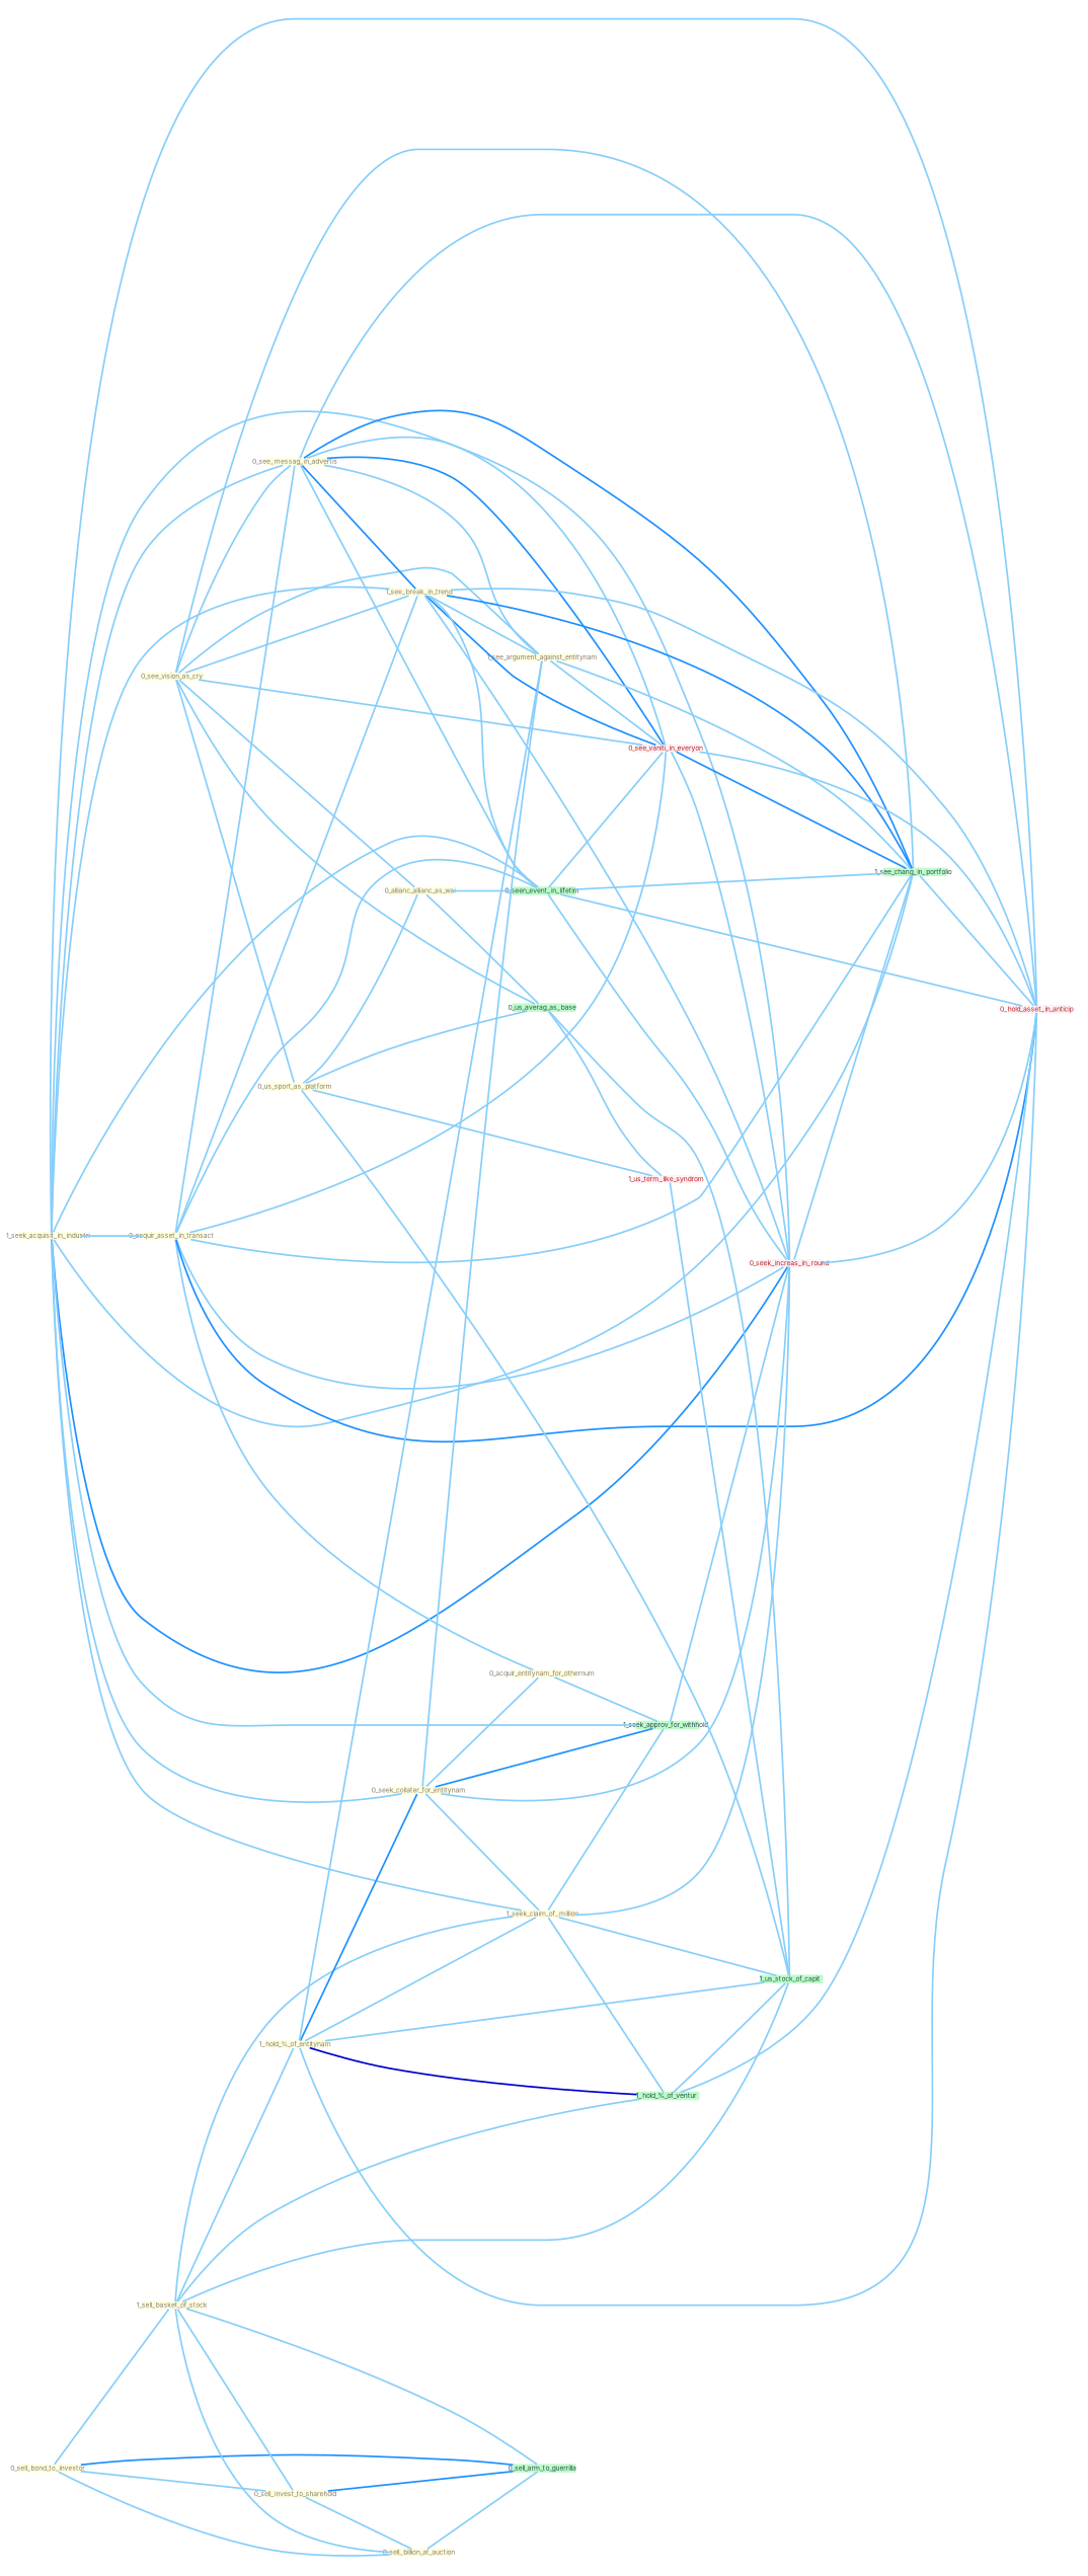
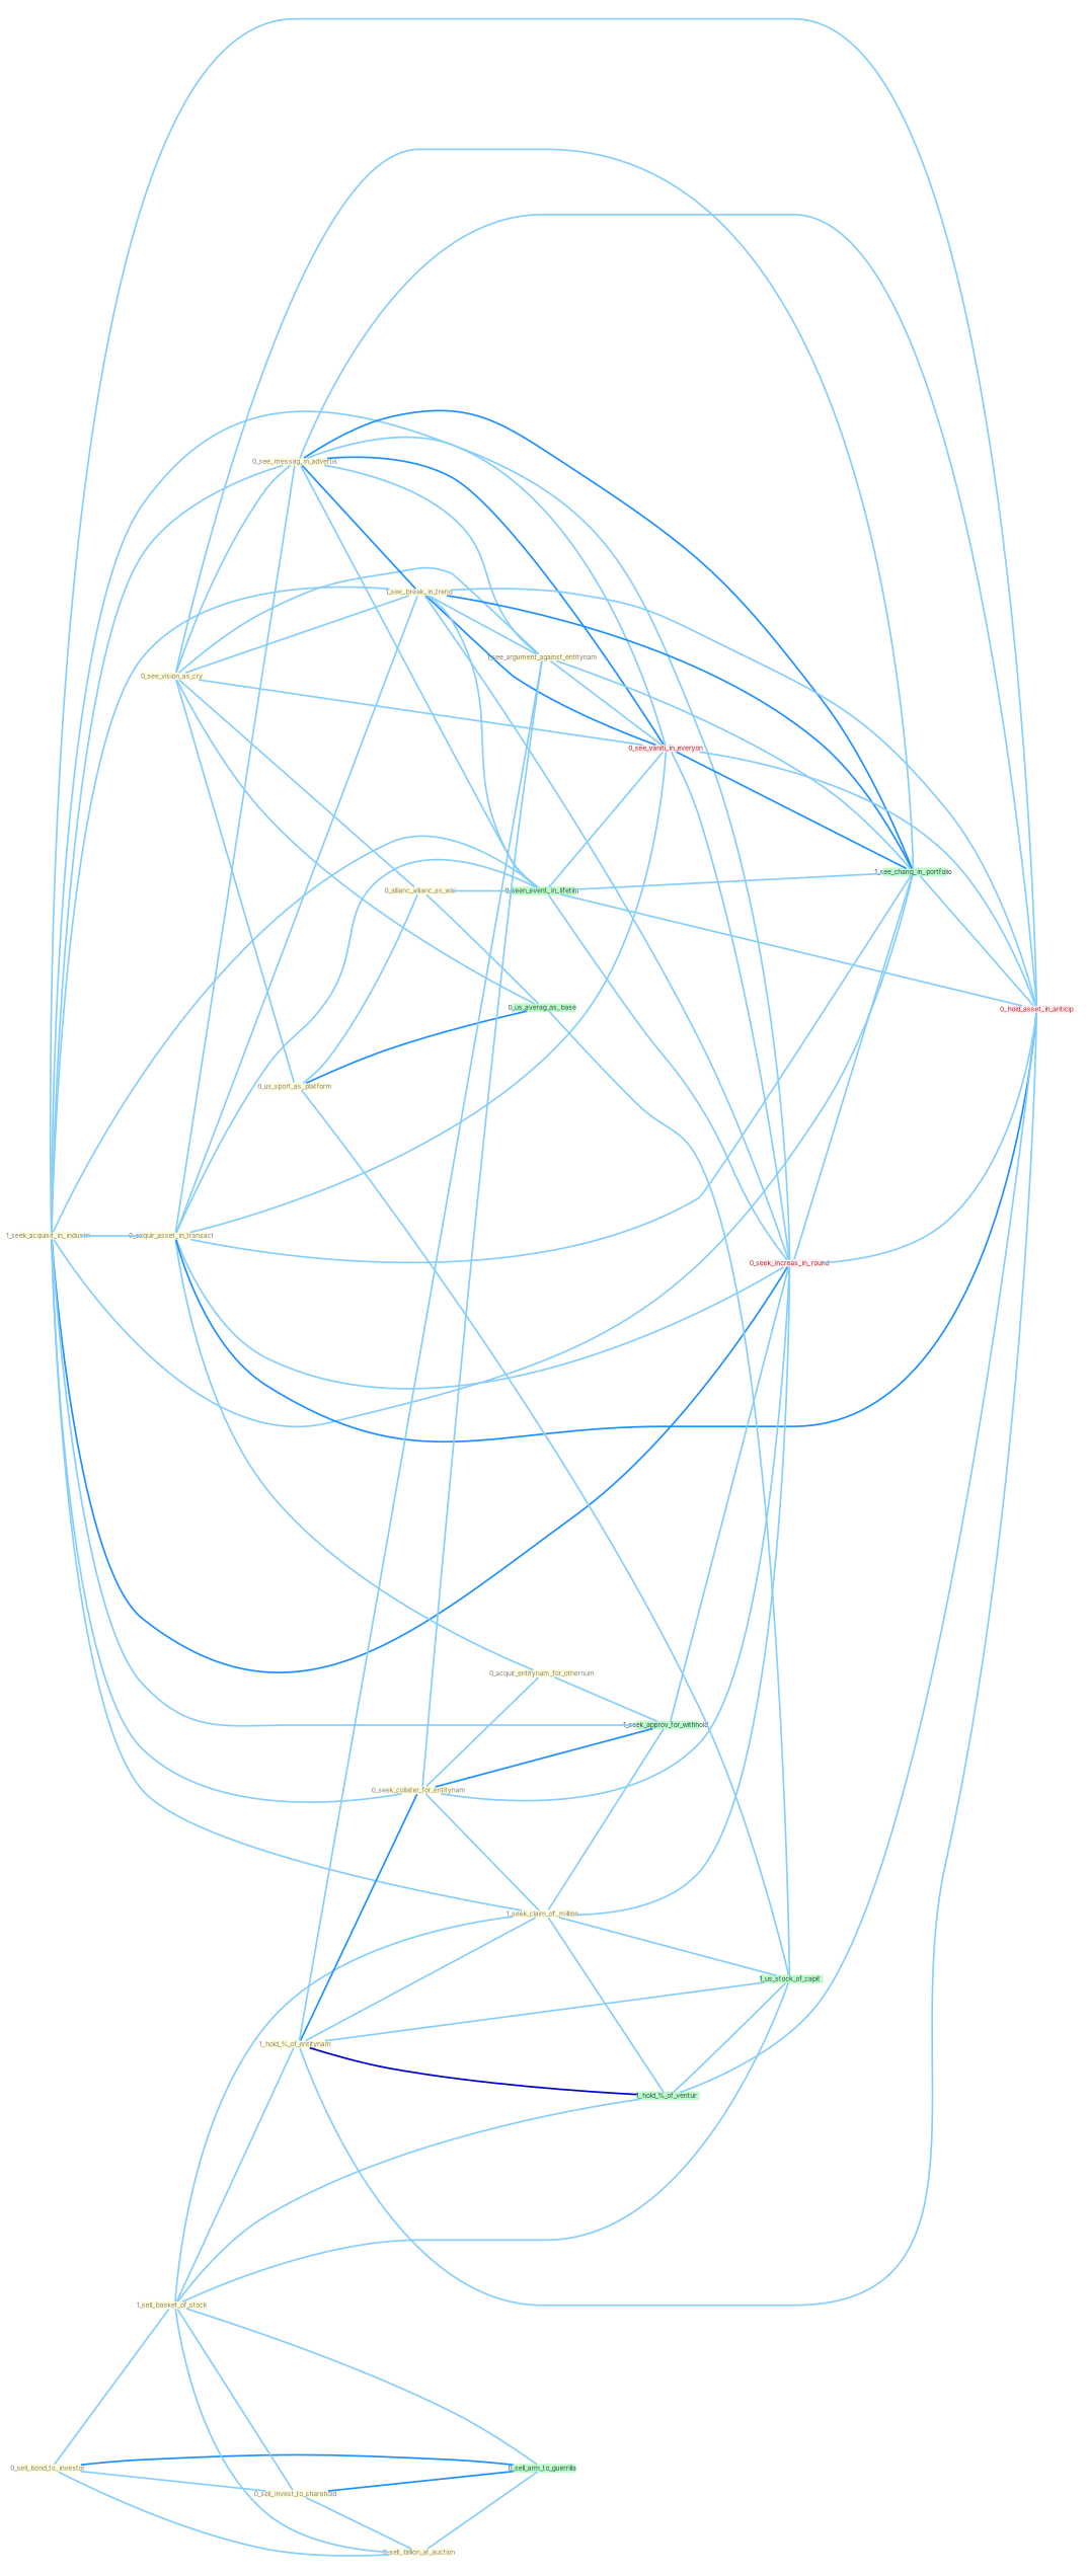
  graph {
    fontname=Inter
    rankdir=LR
    node [color="#ffffe0" fixedsize=true fontcolor="#8b7d6b" fontname=Inter fontsize=4 shape=polygon style=filled]
    edge [color="#87cefa" fontname=Inter w=1]
    "1_seek_acquisit_in_industri " [height=.06 width=.5]
    "0_sell_bond_to_investor " [height=.06 width=.5]
    "1_sell_basket_of_stock " [height=.06 width=.5]
    "0_acquir_asset_in_transact " [height=.06 width=.5]
    "0_sell_invest_to_sharehold " [height=.06 width=.5]
    "0_see_vision_as_cry " [height=.06 width=.5]
    "0_see_messag_in_advertis " [height=.06 width=.5]
    "0_us_sport_as_platform " [height=.06 width=.5]
    "1_hold_%_of_entitynam " [height=.06 width=.5]
    "1_see_break_in_trend " [height=.06 width=.5]
    "0_sell_billion_at_auction " [height=.06 width=.5]
    "0_seek_collater_for_entitynam " [height=.06 width=.5]
    "0_acquir_entitynam_for_othernum " [height=.06 width=.5]
    "1_seek_claim_of_million " [height=.06 width=.5]
    "1_see_argument_against_entitynam " [height=.06 width=.5]
    n16 [height=.06 label="0_allianc_allianc_as_wai" width=.5]
-   "1_us_term_like_syndrom " [color="#fff0f5" fontcolor="#b22222" height=.06 width=.5]
    "0_see_vaniti_in_everyon " [color="#fff0f5" fontcolor="#b22222" height=.06 width=.5]
    "0_seek_increas_in_round " [color="#fff0f5" fontcolor="#b22222" height=.06 width=.5]
    "0_hold_asset_in_anticip " [color="#fff0f5" fontcolor="#b22222" height=.06 width=.5]
    "0_seen_event_in_lifetim " [color="#BDFCC9" fontcolor="#2f4f4f" height=.06 width=.5]
    "1_seek_approv_for_withhold " [color="#BDFCC9" fontcolor="#2f4f4f" height=.06 width=.5]
    "1_see_chang_in_portfolio " [color="#BDFCC9" fontcolor="#2f4f4f" height=.06 width=.5]
    "0_sell_arm_to_guerrilla " [color="#BDFCC9" fontcolor="#2f4f4f" height=.06 width=.5]
    "1_hold_%_of_ventur " [color="#BDFCC9" fontcolor="#2f4f4f" height=.06 width=.5]
    "1_us_stock_of_capit " [color="#BDFCC9" fontcolor="#2f4f4f" height=.06 width=.5]
    "0_us_averag_as_base " [color="#BDFCC9" fontcolor="#2f4f4f" height=.06 width=.5]
    subgraph sub_1 {
      "1_seek_acquisit_in_industri "
      "0_sell_bond_to_investor "
      "1_sell_basket_of_stock "
      "0_acquir_asset_in_transact "
      "0_sell_invest_to_sharehold "
      "0_see_vision_as_cry "
      "0_see_messag_in_advertis "
      "0_us_sport_as_platform "
      "1_hold_%_of_entitynam "
      "1_see_break_in_trend "
      "0_sell_billion_at_auction "
      "0_seek_collater_for_entitynam "
      "0_acquir_entitynam_for_othernum "
      "1_seek_claim_of_million "
      "1_see_argument_against_entitynam "
      n16
    }
    subgraph sub_2 {
-     "1_us_term_like_syndrom "
      "0_see_vaniti_in_everyon "
      "0_seek_increas_in_round "
      "0_hold_asset_in_anticip "
    }
    "1_seek_acquisit_in_industri " -- "0_acquir_asset_in_transact "
    "1_seek_acquisit_in_industri " -- "0_see_messag_in_advertis "
    "1_seek_acquisit_in_industri " -- "1_see_break_in_trend "
    "1_seek_acquisit_in_industri " -- "0_seek_collater_for_entitynam "
    "1_seek_acquisit_in_industri " -- "1_seek_claim_of_million "
    "1_seek_acquisit_in_industri " -- "0_see_vaniti_in_everyon "
    "1_seek_acquisit_in_industri " -- "0_seek_increas_in_round " [color="#1e90ff" w=2]
    "1_seek_acquisit_in_industri " -- "0_hold_asset_in_anticip "
    "1_seek_acquisit_in_industri " -- "0_seen_event_in_lifetim "
    "1_seek_acquisit_in_industri " -- "1_seek_approv_for_withhold "
    "1_seek_acquisit_in_industri " -- "1_see_chang_in_portfolio "
    "0_sell_bond_to_investor " -- "1_sell_basket_of_stock "
    "0_sell_bond_to_investor " -- "0_sell_invest_to_sharehold " [w=2]
    "0_sell_bond_to_investor " -- "0_sell_billion_at_auction "
    "0_sell_bond_to_investor " -- "0_sell_arm_to_guerrilla " [color="#1e90ff" w=2]
    "1_sell_basket_of_stock " -- "0_sell_invest_to_sharehold "
    "1_sell_basket_of_stock " -- "1_hold_%_of_entitynam "
    "1_sell_basket_of_stock " -- "0_sell_billion_at_auction "
    "1_sell_basket_of_stock " -- "1_seek_claim_of_million "
    "1_sell_basket_of_stock " -- "0_sell_arm_to_guerrilla "
    "1_sell_basket_of_stock " -- "1_hold_%_of_ventur "
    "1_sell_basket_of_stock " -- "1_us_stock_of_capit "
    "0_acquir_asset_in_transact " -- "0_see_messag_in_advertis "
    "0_acquir_asset_in_transact " -- "1_see_break_in_trend "
    "0_acquir_asset_in_transact " -- "0_acquir_entitynam_for_othernum "
    "0_acquir_asset_in_transact " -- "0_see_vaniti_in_everyon "
    "0_acquir_asset_in_transact " -- "0_seek_increas_in_round "
    "0_acquir_asset_in_transact " -- "0_hold_asset_in_anticip " [color="#1e90ff" w=2]
    "0_acquir_asset_in_transact " -- "0_seen_event_in_lifetim "
    "0_acquir_asset_in_transact " -- "1_see_chang_in_portfolio "
    "0_sell_invest_to_sharehold " -- "0_sell_billion_at_auction "
    "0_sell_invest_to_sharehold " -- "0_sell_arm_to_guerrilla " [color="#1e90ff" w=2]
    "0_see_vision_as_cry " -- "0_see_messag_in_advertis "
    "0_see_vision_as_cry " -- "0_us_sport_as_platform "
    "0_see_vision_as_cry " -- "1_see_break_in_trend "
    "0_see_vision_as_cry " -- "1_see_argument_against_entitynam "
    "0_see_vision_as_cry " -- n16
    "0_see_vision_as_cry " -- "0_see_vaniti_in_everyon "
    "0_see_vision_as_cry " -- "1_see_chang_in_portfolio "
    "0_see_vision_as_cry " -- "0_us_averag_as_base "
    "0_see_messag_in_advertis " -- "1_see_break_in_trend " [color="#1e90ff" w=2]
    "0_see_messag_in_advertis " -- "1_see_argument_against_entitynam "
    "0_see_messag_in_advertis " -- "0_see_vaniti_in_everyon " [color="#1e90ff" w=2]
    "0_see_messag_in_advertis " -- "0_seek_increas_in_round "
    "0_see_messag_in_advertis " -- "0_hold_asset_in_anticip "
    "0_see_messag_in_advertis " -- "0_seen_event_in_lifetim "
    "0_see_messag_in_advertis " -- "1_see_chang_in_portfolio " [color="#1e90ff" w=2]
    "0_us_sport_as_platform " -- n16
-   "0_us_sport_as_platform " -- "1_us_term_like_syndrom "
    "0_us_sport_as_platform " -- "1_us_stock_of_capit "
-   "0_us_sport_as_platform " -- "0_us_averag_as_base " [w=2]
+   "0_us_sport_as_platform " -- "0_us_averag_as_base " [color="#1e90ff" w=2]
    "1_hold_%_of_entitynam " -- "0_seek_collater_for_entitynam " [color="#1e90ff"]
    "1_hold_%_of_entitynam " -- "1_seek_claim_of_million "
    "1_hold_%_of_entitynam " -- "1_see_argument_against_entitynam "
    "1_hold_%_of_entitynam " -- "0_hold_asset_in_anticip "
    "1_hold_%_of_entitynam " -- "1_hold_%_of_ventur " [color="#0000cd" w=3]
    "1_hold_%_of_entitynam " -- "1_us_stock_of_capit "
    "1_see_break_in_trend " -- "1_see_argument_against_entitynam "
    "1_see_break_in_trend " -- "0_see_vaniti_in_everyon " [color="#1e90ff" w=2]
    "1_see_break_in_trend " -- "0_seek_increas_in_round "
    "1_see_break_in_trend " -- "0_hold_asset_in_anticip "
    "1_see_break_in_trend " -- "0_seen_event_in_lifetim "
    "1_see_break_in_trend " -- "1_see_chang_in_portfolio " [color="#1e90ff" w=2]
    "0_sell_billion_at_auction " -- "0_sell_arm_to_guerrilla "
    "0_seek_collater_for_entitynam " -- "0_acquir_entitynam_for_othernum "
    "0_seek_collater_for_entitynam " -- "1_seek_claim_of_million "
    "0_seek_collater_for_entitynam " -- "1_see_argument_against_entitynam "
    "0_seek_collater_for_entitynam " -- "0_seek_increas_in_round "
    "0_seek_collater_for_entitynam " -- "1_seek_approv_for_withhold " [color="#1e90ff" w=2]
    "0_acquir_entitynam_for_othernum " -- "1_seek_approv_for_withhold "
    "1_seek_claim_of_million " -- "0_seek_increas_in_round "
    "1_seek_claim_of_million " -- "1_seek_approv_for_withhold "
    "1_seek_claim_of_million " -- "1_hold_%_of_ventur "
    "1_seek_claim_of_million " -- "1_us_stock_of_capit "
    "1_see_argument_against_entitynam " -- "0_see_vaniti_in_everyon "
    "1_see_argument_against_entitynam " -- "1_see_chang_in_portfolio "
    n16 -- "0_seen_event_in_lifetim "
    n16 -- "0_us_averag_as_base "
-   "1_us_term_like_syndrom " -- "1_us_stock_of_capit "
    "0_see_vaniti_in_everyon " -- "0_seek_increas_in_round "
    "0_see_vaniti_in_everyon " -- "0_hold_asset_in_anticip "
    "0_see_vaniti_in_everyon " -- "1_see_chang_in_portfolio " [color="#1e90ff" w=2]
    "0_seek_increas_in_round " -- "0_hold_asset_in_anticip "
    "0_seek_increas_in_round " -- "1_see_chang_in_portfolio "
    "0_seen_event_in_lifetim " -- "0_see_vaniti_in_everyon "
    "0_seen_event_in_lifetim " -- "0_seek_increas_in_round "
    "0_seen_event_in_lifetim " -- "0_hold_asset_in_anticip "
    "0_seen_event_in_lifetim " -- "1_see_chang_in_portfolio "
    "1_seek_approv_for_withhold " -- "0_seek_increas_in_round "
    "1_see_chang_in_portfolio " -- "0_hold_asset_in_anticip "
    "1_hold_%_of_ventur " -- "0_hold_asset_in_anticip "
    "1_hold_%_of_ventur " -- "1_us_stock_of_capit "
-   "0_us_averag_as_base " -- "1_us_term_like_syndrom "
    "0_us_averag_as_base " -- "1_us_stock_of_capit "
  }
